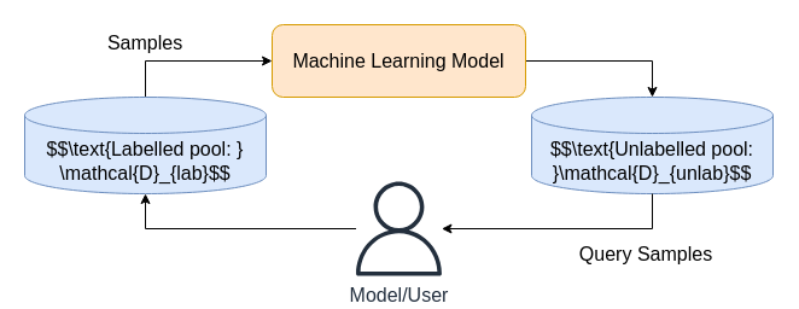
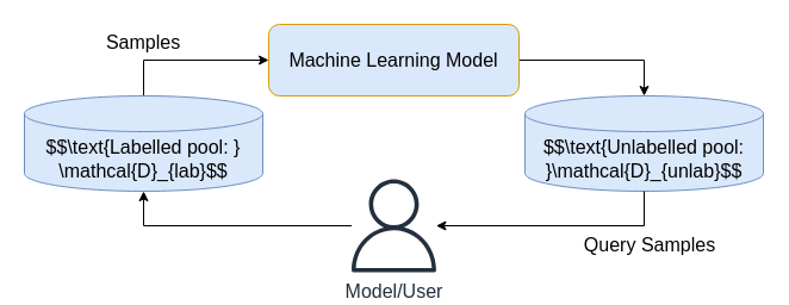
  <mxCell id="0" />
  <mxCell id="1" parent="0" />
  <mxCell id="2" style="edgeStyle=orthogonalEdgeStyle;rounded=0;orthogonalLoop=1;jettySize=auto;html=1;exitX=1;exitY=0.5;exitDx=0;exitDy=0;entryX=0.5;entryY=0;entryDx=0;entryDy=0;entryPerimeter=0;" parent="1" source="3" target="4" edge="1"><mxGeometry relative="1" as="geometry" /></mxCell>
- <mxCell id="3" value="&lt;font style=&quot;font-size: 16px;&quot;&gt;Machine Learning Model&lt;/font&gt;" style="rounded=1;whiteSpace=wrap;html=1;fillColor=#ffe6cc;strokeColor=#d79b00;" parent="1" vertex="1"><mxGeometry x="225" y="20" width="210" height="60" as="geometry" /></mxCell>
+ <mxCell id="3" value="&lt;font style=&quot;font-size: 16px;&quot;&gt;Machine Learning Model&lt;/font&gt;" style="rounded=1;whiteSpace=wrap;html=1;fillColor=#dae8fc;strokeColor=#d79b00;" parent="1" vertex="1"><mxGeometry x="225" y="20" width="210" height="60" as="geometry" /></mxCell>
  <mxCell id="4" value="&lt;font style=&quot;font-size: 16px;&quot;&gt;$$\text{Unlabelled pool: }\mathcal{D}_{unlab}$$&lt;/font&gt;" style="shape=cylinder3;whiteSpace=wrap;html=1;boundedLbl=1;backgroundOutline=1;size=15;fillColor=#dae8fc;strokeColor=#6c8ebf;" parent="1" vertex="1"><mxGeometry x="440" y="80" width="200" height="80" as="geometry" /></mxCell>
  <mxCell id="5" style="edgeStyle=orthogonalEdgeStyle;rounded=0;orthogonalLoop=1;jettySize=auto;html=1;entryX=0.5;entryY=1;entryDx=0;entryDy=0;entryPerimeter=0;" parent="1" source="7" target="9" edge="1"><mxGeometry relative="1" as="geometry" /></mxCell>
  <mxCell id="6" style="edgeStyle=orthogonalEdgeStyle;rounded=0;orthogonalLoop=1;jettySize=auto;html=1;entryX=0.5;entryY=1;entryDx=0;entryDy=0;entryPerimeter=0;startArrow=classic;startFill=1;endArrow=none;endFill=0;" parent="1" source="7" target="4" edge="1"><mxGeometry relative="1" as="geometry" /></mxCell>
  <mxCell id="7" value="&lt;font style=&quot;font-size: 16px;&quot;&gt;Model/User&lt;/font&gt;" style="sketch=0;outlineConnect=0;fontColor=#232F3E;gradientColor=none;fillColor=#232F3D;strokeColor=none;dashed=0;verticalLabelPosition=bottom;verticalAlign=top;align=center;html=1;fontSize=12;fontStyle=0;aspect=fixed;pointerEvents=1;shape=mxgraph.aws4.user;" parent="1" vertex="1"><mxGeometry x="291" y="150" width="78" height="78" as="geometry" /></mxCell>
  <mxCell id="8" style="edgeStyle=orthogonalEdgeStyle;rounded=0;orthogonalLoop=1;jettySize=auto;html=1;exitX=0.5;exitY=0;exitDx=0;exitDy=0;exitPerimeter=0;entryX=0;entryY=0.5;entryDx=0;entryDy=0;" parent="1" source="9" target="3" edge="1"><mxGeometry relative="1" as="geometry" /></mxCell>
  <mxCell id="9" value="&lt;font style=&quot;font-size: 16px;&quot;&gt;$$\text{Labelled pool: }&lt;br&gt;\mathcal{D}_{lab}$$&lt;/font&gt;" style="shape=cylinder3;whiteSpace=wrap;html=1;boundedLbl=1;backgroundOutline=1;size=15;fillColor=#dae8fc;strokeColor=#6c8ebf;" parent="1" vertex="1"><mxGeometry x="20" y="80" width="200" height="80" as="geometry" /></mxCell>
  <mxCell id="10" value="&lt;font style=&quot;font-size: 16px;&quot;&gt;Samples&lt;/font&gt;" style="text;html=1;strokeColor=none;fillColor=none;align=center;verticalAlign=middle;whiteSpace=wrap;rounded=0;" parent="1" vertex="1"><mxGeometry x="90" y="20" width="60" height="30" as="geometry" /></mxCell>
- <mxCell id="11" value="&lt;font style=&quot;font-size: 16px;&quot;&gt;Query Samples&lt;/font&gt;" style="text;html=1;strokeColor=none;fillColor=none;align=center;verticalAlign=middle;whiteSpace=wrap;rounded=0;" parent="1" vertex="1"><mxGeometry x="470" y="195" width="130" height="30" as="geometry" /></mxCell>
+ <mxCell id="11" value="&lt;font style=&quot;font-size: 16px;&quot;&gt;Query Samples&lt;/font&gt;" style="text;html=1;strokeColor=none;fillColor=none;align=center;verticalAlign=middle;whiteSpace=wrap;rounded=0;" parent="1" vertex="1"><mxGeometry x="480" y="190" width="130" height="30" as="geometry" /></mxCell>
